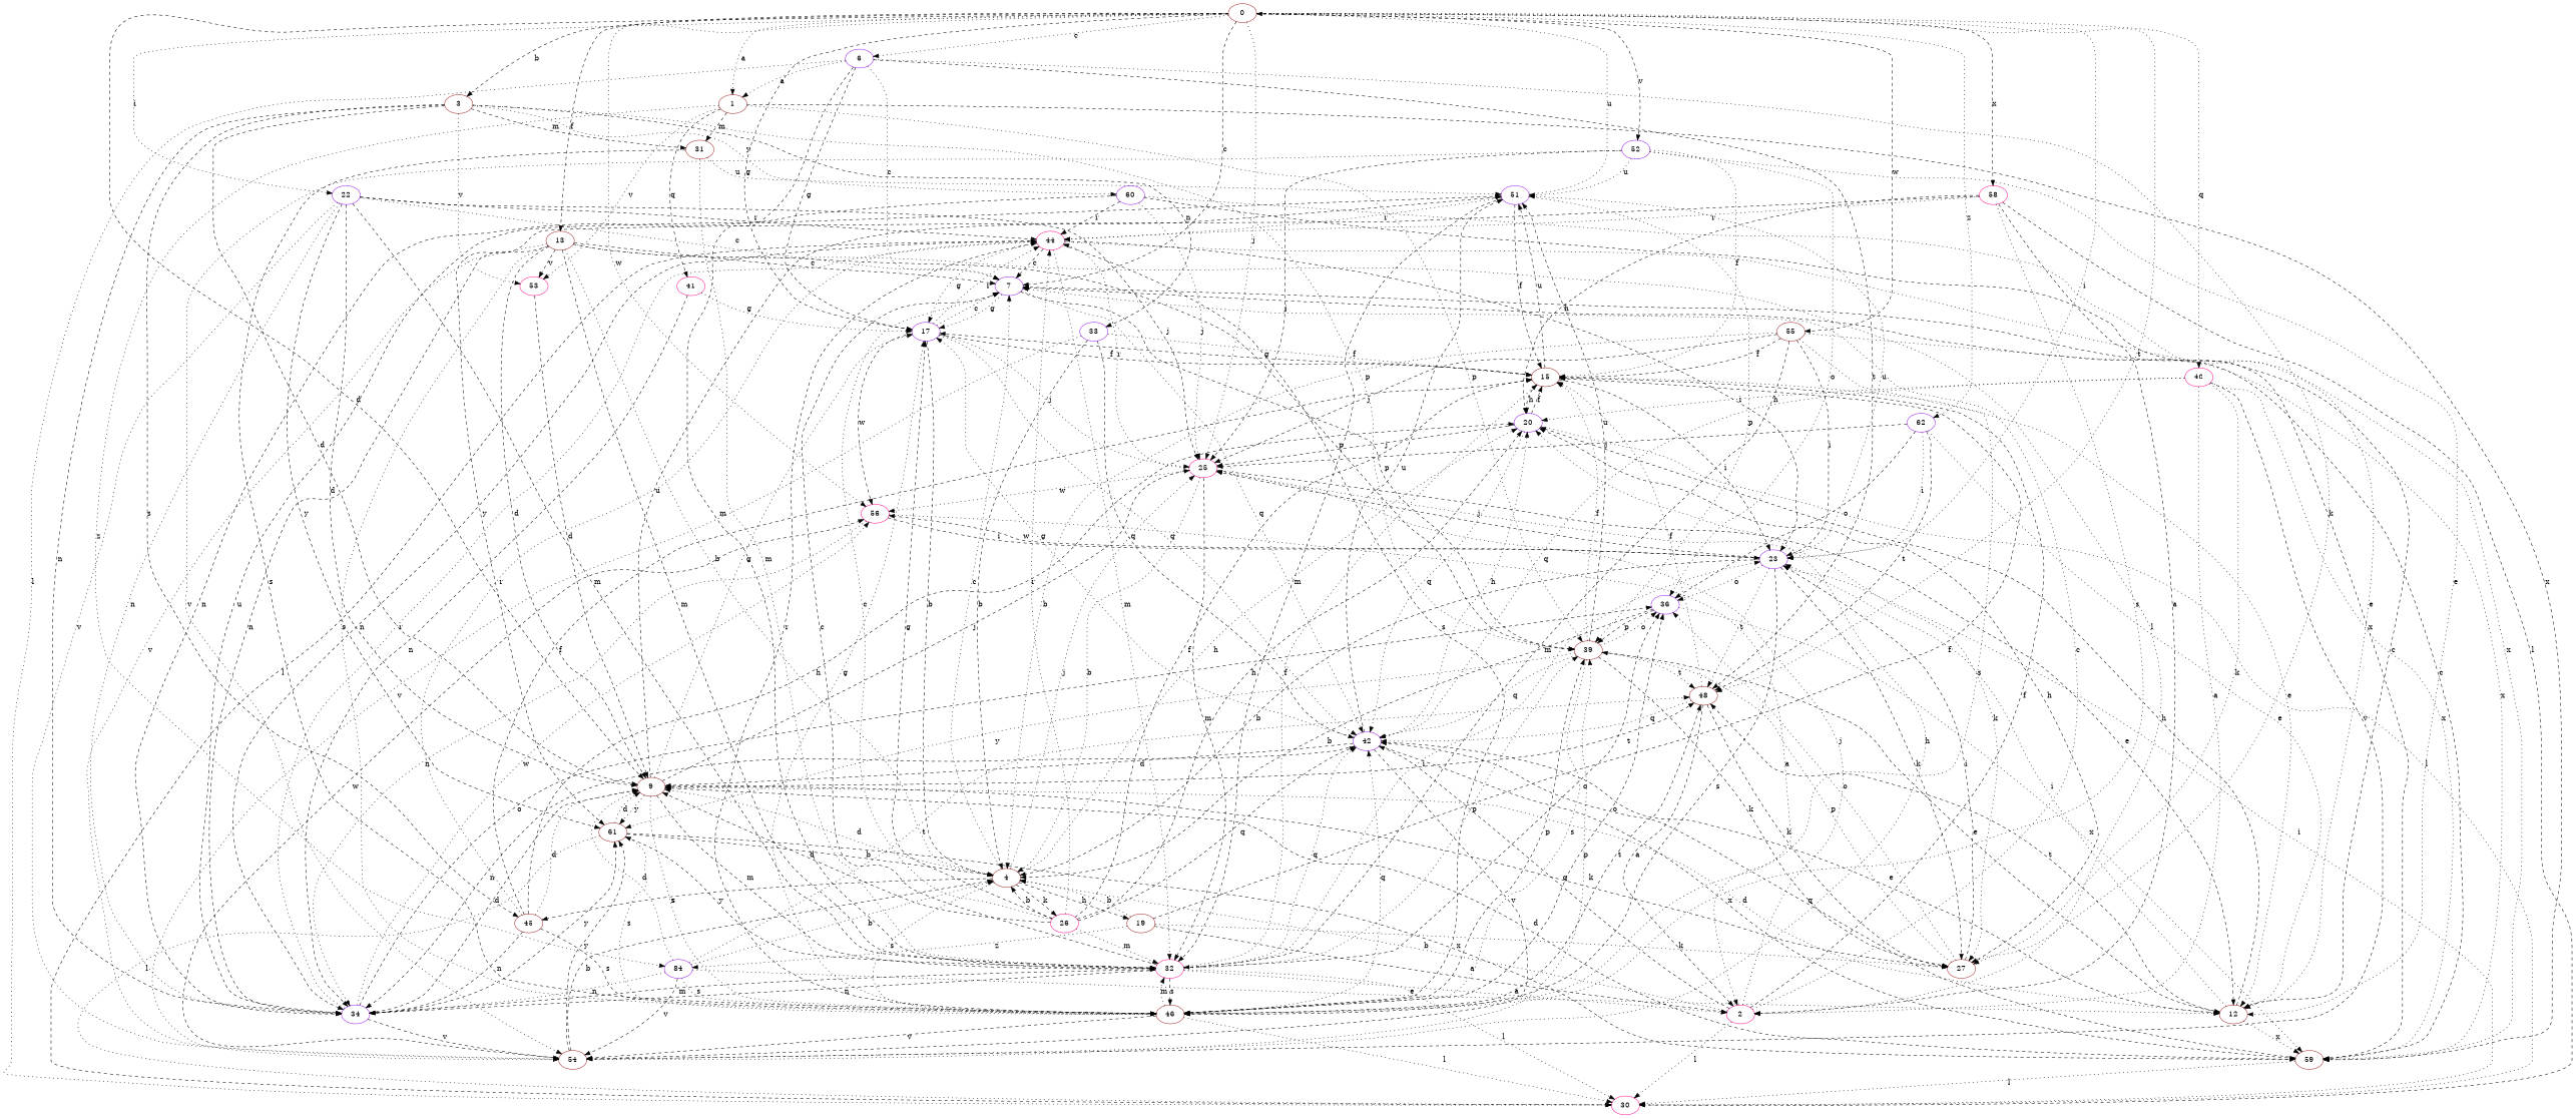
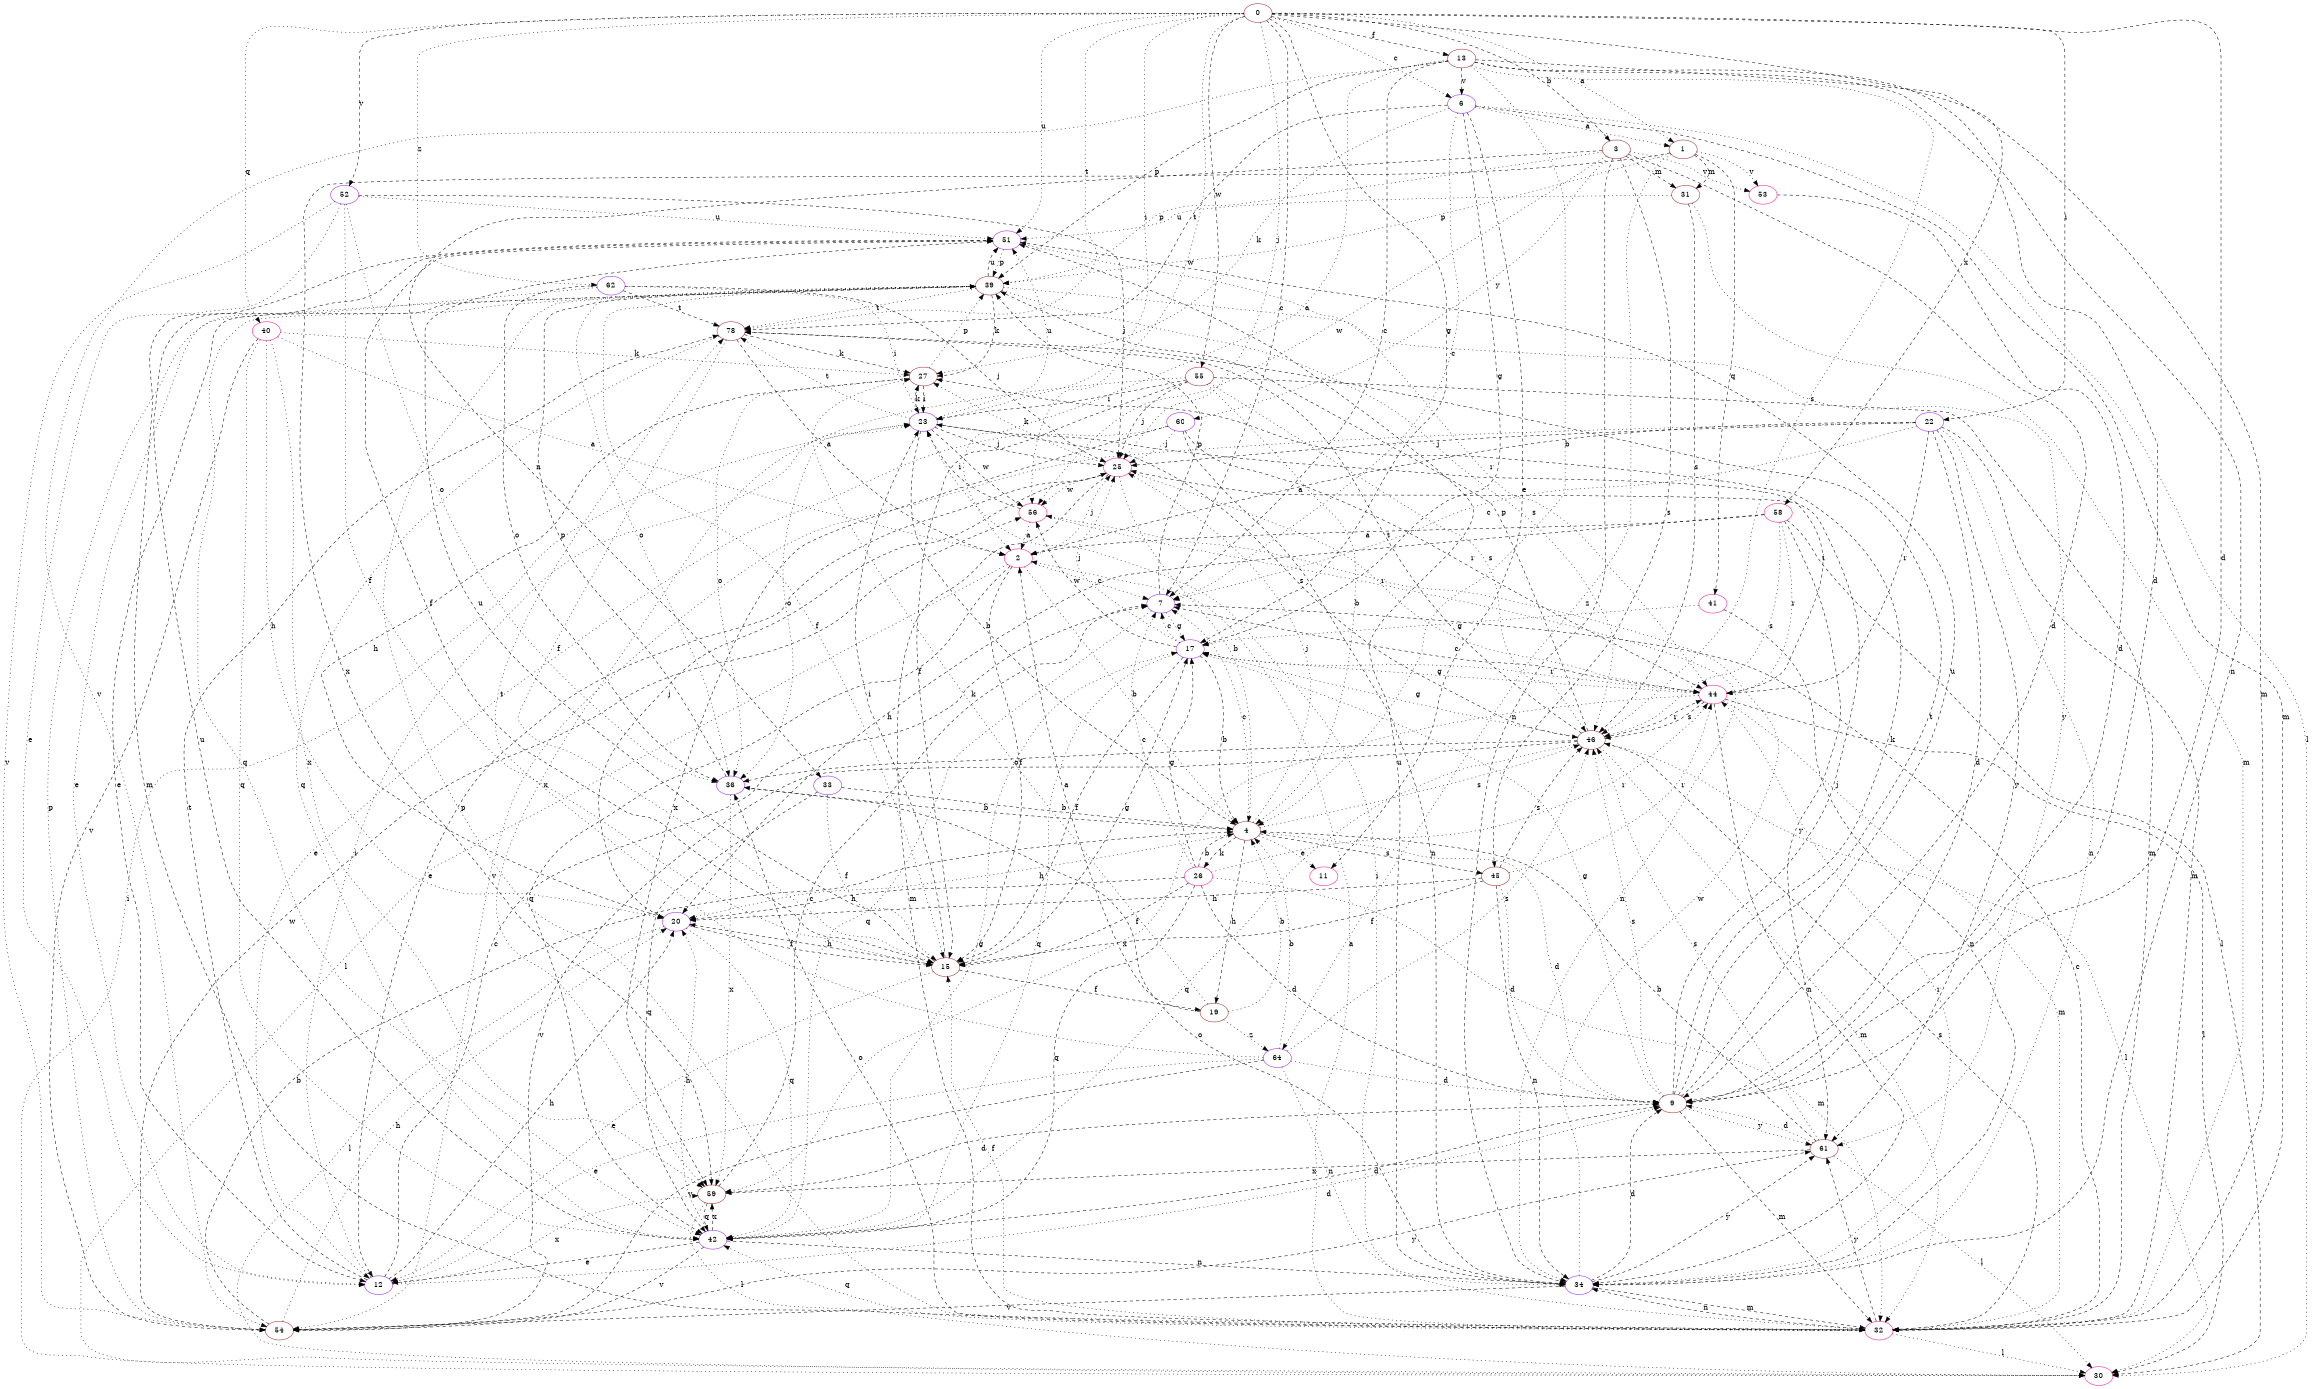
  strict digraph {
    node [color=brown]
    edge [style=dashed]
    0
    1
    3
    6 [color=purple]
    7 [color=purple]
    9
    13
    17 [color=purple]
    22 [color=purple]
    23 [color=purple]
    25 [color=deeppink]
    40 [color=deeppink]
-   48
+   48 [label=78]
    51 [color=purple]
    52 [color=purple]
    55
    56 [color=deeppink]
    58 [color=deeppink]
    62 [color=purple]
    31
    39
    41 [color=deeppink]
    53 [color=deeppink]
    59
-   64 [color=purple label=84]
+   64 [color=purple]
    33 [color=purple]
    34 [color=purple]
    45
    60 [color=purple]
    30 [color=deeppink]
+   11 [color=deeppink]
    27
    32 [color=deeppink]
    42 [color=purple]
    46
    61
    2 [color=deeppink]
    4
    54
    15
    44 [color=deeppink]
    36 [color=purple]
-   12
+   12 [color=purple]
    20 [color=purple]
    19
    26 [color=deeppink]
    0 -> 1 [label=a style=dotted]
    0 -> 3 [label=b]
    0 -> 6 [label=c style=dotted]
    0 -> 7 [label=c]
    0 -> 9 [label=d]
    0 -> 13 [label=f]
    0 -> 17 [label=g]
-   0 -> 22 [label=i style=dotted]
+   0 -> 22 [label=i]
    0 -> 23 [label=i style=dotted]
    0 -> 25 [label=j style=dotted]
    0 -> 40 [label=q style=dotted]
    0 -> 48 [label=t style=dotted]
-   51 -> 0 [label=u style=dotted]
+   0 -> 51 [label=u style=dotted]
    0 -> 52 [label=v]
    0 -> 55 [label=w]
    0 -> 56 [label=w style=dotted]
    0 -> 58 [label=x]
    0 -> 62 [label=z style=dotted]
    1 -> 31 [label=m]
    1 -> 39 [label=p style=dotted]
    1 -> 41 [label=q]
    1 -> 53 [label=v style=dotted]
    1 -> 59 [label=x]
    1 -> 64 [label=z style=dotted]
    3 -> 9 [label=d]
+   3 -> 56 [label=w style=dotted]
    3 -> 31 [label=m]
    3 -> 39 [label=p style=dotted]
    3 -> 53 [label=v style=dotted]
    3 -> 33 [label=n]
    3 -> 34 [label=n]
    3 -> 45 [label=s]
    3 -> 60 [label=y style=dotted]
    6 -> 1 [label=a style=dotted]
    6 -> 7 [label=c style=dotted]
    6 -> 17 [label=g]
    6 -> 48 [label=t]
    6 -> 30 [label=l style=dotted]
+   6 -> 11 [label=e]
    6 -> 27 [label=k style=dotted]
    6 -> 32 [label=m]
    7 -> 17 [label=g style=dotted]
    7 -> 39 [label=p]
    7 -> 42 [label=q style=dotted]
    9 -> 17 [label=g style=dotted]
    9 -> 25 [label=j]
    9 -> 48 [label=t]
    9 -> 51 [label=u]
    9 -> 27 [label=k]
    9 -> 32 [label=m]
    9 -> 46 [label=s style=dotted]
    9 -> 61 [label=y style=dotted]
    13 -> 7 [label=c]
    13 -> 9 [label=d]
    13 -> 39 [label=p]
-   13 -> 53 [label=v]
+   13 -> 6 [label=v]
    13 -> 34 [label=n]
    13 -> 32 [label=m]
    13 -> 46 [label=s style=dotted]
-   13 -> 2 [label=l style=dotted]
+   13 -> 2 [label=a style=dotted]
    13 -> 4 [label=b style=dotted]
    13 -> 54 [label=v style=dotted]
    17 -> 7 [label=c style=dotted]
    17 -> 25 [label=j style=dotted]
    17 -> 56 [label=w]
    17 -> 42 [label=q style=dotted]
    17 -> 4 [label=b]
    17 -> 15 [label=f]
    17 -> 44 [label=r style=dotted]
    22 -> 7 [label=c style=dotted]
    22 -> 9 [label=d]
    22 -> 25 [label=j]
    22 -> 34 [label=n style=dotted]
    22 -> 32 [label=m]
    22 -> 61 [label=y]
+   22 -> 2 [label=a]
    22 -> 54 [label=v style=dotted]
    22 -> 44 [label=r]
    23 -> 25 [label=j]
    23 -> 48 [label=t style=dotted]
    23 -> 51 [label=u style=dotted]
    23 -> 56 [label=w]
    23 -> 27 [label=k]
    23 -> 46 [label=s]
    23 -> 4 [label=b]
    23 -> 36 [label=o style=dotted]
    25 -> 56 [label=w style=dotted]
    25 -> 27 [label=k style=dotted]
    25 -> 32 [label=m]
    25 -> 4 [label=b style=dotted]
    25 -> 44 [label=r style=dotted]
    25 -> 12 [label=e]
    40 -> 59 [label=x style=dotted]
    40 -> 27 [label=k style=dotted]
    40 -> 42 [label=q style=dotted]
    40 -> 2 [label=a style=dotted]
    40 -> 54 [label=v]
    40 -> 20 [label=h style=dotted]
    48 -> 27 [label=k]
    48 -> 42 [label=q style=dotted]
    48 -> 2 [label=a]
    48 -> 15 [label=f style=dotted]
    51 -> 39 [label=p style=dotted]
    51 -> 32 [label=m]
    51 -> 15 [label=f]
    51 -> 44 [label=r style=dotted]
    52 -> 25 [label=j]
    52 -> 51 [label=u style=dotted]
    52 -> 54 [label=v style=dotted]
    52 -> 15 [label=f style=dotted]
    52 -> 36 [label=o style=dotted]
    52 -> 12 [label=e style=dotted]
    55 -> 23 [label=i]
    55 -> 25 [label=j]
    55 -> 59 [label=x style=dotted]
    55 -> 32 [label=m]
    55 -> 46 [label=s style=dotted]
    55 -> 4 [label=b style=dotted]
    55 -> 15 [label=f]
    56 -> 23 [label=i]
    56 -> 34 [label=n style=dotted]
    56 -> 2 [label=a style=dotted]
    58 -> 30 [label=l]
    58 -> 46 [label=s style=dotted]
    58 -> 61 [label=y]
    58 -> 2 [label=a]
    58 -> 44 [label=r style=dotted]
    58 -> 20 [label=h]
    62 -> 23 [label=i style=dotted]
    62 -> 25 [label=j]
    62 -> 48 [label=t]
    62 -> 36 [label=o]
    62 -> 12 [label=e style=dotted]
    31 -> 51 [label=u style=dotted]
    31 -> 32 [label=m style=dotted]
    31 -> 46 [label=s]
    39 -> 48 [label=t style=dotted]
    39 -> 51 [label=u]
    39 -> 27 [label=k]
    39 -> 42 [label=q style=dotted]
    39 -> 46 [label=s style=dotted]
    39 -> 61 [label=y style=dotted]
    39 -> 15 [label=f style=dotted]
    39 -> 36 [label=o style=dotted]
    39 -> 12 [label=e]
    41 -> 17 [label=g style=dotted]
    41 -> 34 [label=n]
    53 -> 9 [label=d]
    59 -> 7 [label=c]
    59 -> 9 [label=d]
    59 -> 30 [label=l style=dotted]
    59 -> 42 [label=q]
    64 -> 9 [label=d style=dotted]
    64 -> 48 [label=t style=dotted]
    64 -> 34 [label=n style=dotted]
    64 -> 46 [label=s style=dotted]
    64 -> 4 [label=b style=dotted]
    64 -> 54 [label=v]
    64 -> 12 [label=e style=dotted]
    33 -> 42 [label=q]
    33 -> 4 [label=b]
-   33 -> 54 [label=v style=dotted]
    33 -> 15 [label=f style=dotted]
    34 -> 9 [label=d]
    34 -> 51 [label=u]
    34 -> 56 [label=w style=dotted]
    34 -> 32 [label=m]
    34 -> 61 [label=y]
    34 -> 54 [label=v]
    34 -> 44 [label=r style=dotted]
    34 -> 36 [label=o]
    45 -> 9 [label=d style=dotted]
    45 -> 34 [label=n]
    45 -> 46 [label=s]
    45 -> 15 [label=f]
    45 -> 44 [label=r style=dotted]
    45 -> 20 [label=h]
    60 -> 25 [label=j style=dotted]
    60 -> 59 [label=x]
    60 -> 34 [label=n]
    60 -> 44 [label=r]
    60 -> 12 [label=e style=dotted]
    30 -> 23 [label=i style=dotted]
    27 -> 23 [label=i]
    27 -> 39 [label=p style=dotted]
    27 -> 36 [label=o style=dotted]
    27 -> 20 [label=h]
    32 -> 7 [label=c]
    32 -> 23 [label=i style=dotted]
    32 -> 39 [label=p style=dotted]
    32 -> 34 [label=n]
    32 -> 30 [label=l style=dotted]
    32 -> 42 [label=q style=dotted]
    32 -> 46 [label=s]
    32 -> 61 [label=y]
    32 -> 2 [label=a style=dotted]
    32 -> 15 [label=f style=dotted]
    32 -> 36 [label=o]
    42 -> 9 [label=d]
    42 -> 17 [label=g style=dotted]
    42 -> 51 [label=u]
    42 -> 59 [label=x]
    42 -> 34 [label=n]
    42 -> 54 [label=v]
    42 -> 12 [label=e]
    42 -> 20 [label=h style=dotted]
    46 -> 17 [label=g style=dotted]
    46 -> 48 [label=t]
    46 -> 39 [label=p]
    46 -> 30 [label=l style=dotted]
    46 -> 32 [label=m style=dotted]
    46 -> 42 [label=q style=dotted]
    46 -> 54 [label=v]
    46 -> 44 [label=r]
    46 -> 36 [label=o]
    61 -> 9 [label=d style=dotted]
    61 -> 59 [label=x]
    61 -> 30 [label=l style=dotted]
    61 -> 46 [label=s style=dotted]
    61 -> 4 [label=b]
    2 -> 7 [label=c style=dotted]
    2 -> 25 [label=j style=dotted]
    2 -> 30 [label=l style=dotted]
    2 -> 42 [label=q]
    2 -> 4 [label=b style=dotted]
    2 -> 15 [label=f]
    4 -> 7 [label=c style=dotted]
    4 -> 9 [label=d style=dotted]
    4 -> 25 [label=j style=dotted]
    4 -> 45 [label=s]
+   4 -> 11 [label=e style=dotted]
    4 -> 46 [label=s style=dotted]
    4 -> 20 [label=h style=dotted]
    4 -> 19 [label=h]
    4 -> 26 [label=k]
    54 -> 56 [label=w]
    54 -> 39 [label=p style=dotted]
    54 -> 61 [label=y]
    54 -> 4 [label=b]
    54 -> 20 [label=h style=dotted]
    15 -> 17 [label=g]
    15 -> 23 [label=i]
    15 -> 51 [label=u]
    15 -> 12 [label=e style=dotted]
    15 -> 20 [label=h]
    44 -> 7 [label=c]
    44 -> 17 [label=g style=dotted]
    44 -> 23 [label=i]
    44 -> 59 [label=x style=dotted]
    44 -> 34 [label=n]
    44 -> 30 [label=l]
    44 -> 32 [label=m style=dotted]
    44 -> 46 [label=s]
    36 -> 39 [label=p]
    36 -> 59 [label=x style=dotted]
    36 -> 4 [label=b]
    12 -> 7 [label=c]
    12 -> 9 [label=d style=dotted]
    12 -> 23 [label=i style=dotted]
    12 -> 48 [label=t]
    12 -> 59 [label=x style=dotted]
    12 -> 20 [label=h]
    20 -> 25 [label=j]
    20 -> 30 [label=l style=dotted]
    20 -> 42 [label=q style=dotted]
    20 -> 15 [label=f]
    19 -> 64 [label=z style=dotted]
    19 -> 27 [label=k style=dotted]
    19 -> 2 [label=a]
    19 -> 4 [label=b style=dotted]
-   19 -> 15 [label=f]
+   15 -> 19 [label=f]
    26 -> 7 [label=c style=dotted]
    26 -> 9 [label=d]
    26 -> 17 [label=g]
    26 -> 32 [label=m style=dotted]
    26 -> 42 [label=q]
    26 -> 4 [label=b]
    26 -> 15 [label=f]
    26 -> 44 [label=r style=dotted]
    26 -> 20 [label=h]
  }
